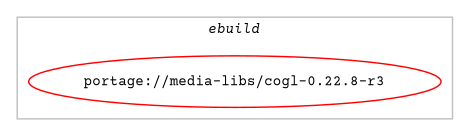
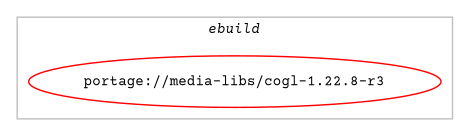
  digraph {
    compound=true
    concentrate=true
    fontname="Courier Prime"
    fontsize=10
    newrank=true
    rankdir=LR
    ranksep=1.5
-   n1 [color=red fontname="Courier Prime" fontsize=10 label="portage://media-libs/cogl-0.22.8-r3" width=4]
+   n1 [color=red fontname="Courier Prime" fontsize=10 label="portage://media-libs/cogl-1.22.8-r3" width=4]
    subgraph cluster_1 {
      color=gray
      label=<<i>ebuild</i>>
      n1
    }
    subgraph cluster_2 {
      color=gray
      label=<<i>dependencies</i>>
      subgraph cluster_3 {
        color=gray
        fillcolor="#eeeeee"
        label=<<i>compile</i>>
        style=filled
      }
      subgraph cluster_4 {
        color=gray
        fillcolor="#eeeeee"
        label=<<i>compile and run</i>>
        style=filled
      }
      subgraph cluster_5 {
        color=gray
        fillcolor="#eeeeee"
        label=<<i>run</i>>
        style=filled
      }
    }
    subgraph cluster_6 {
      color=gray
      label=<<i>candidates</i>>
      rank=same
    }
  }
